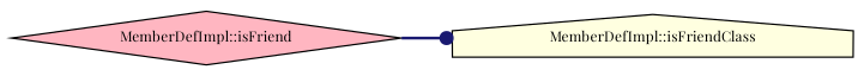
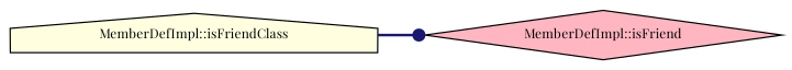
  digraph {
    rankdir=LR
    fontname="Playfair Display"
    node [color=black fontname="Playfair Display" fontsize=10 style=filled]
    n1 [fillcolor=lightyellow fontcolor=black height=0.2 label="MemberDefImpl::isFriendClass" shape=house width=0.4]
    n2 [fillcolor=lightpink height=0.2 label="MemberDefImpl::isFriend" shape=diamond width=0.4]
-   n2 -> n1 [color=midnightblue fontname="Playfair Display" fontsize=10 labelfontname=Helvetica labelfontsize=10 style=bold arrowhead=dot]
+   n1 -> n2 [color=midnightblue fontname="Playfair Display" fontsize=10 labelfontname=Helvetica labelfontsize=10 style=bold arrowhead=dot]
  }
